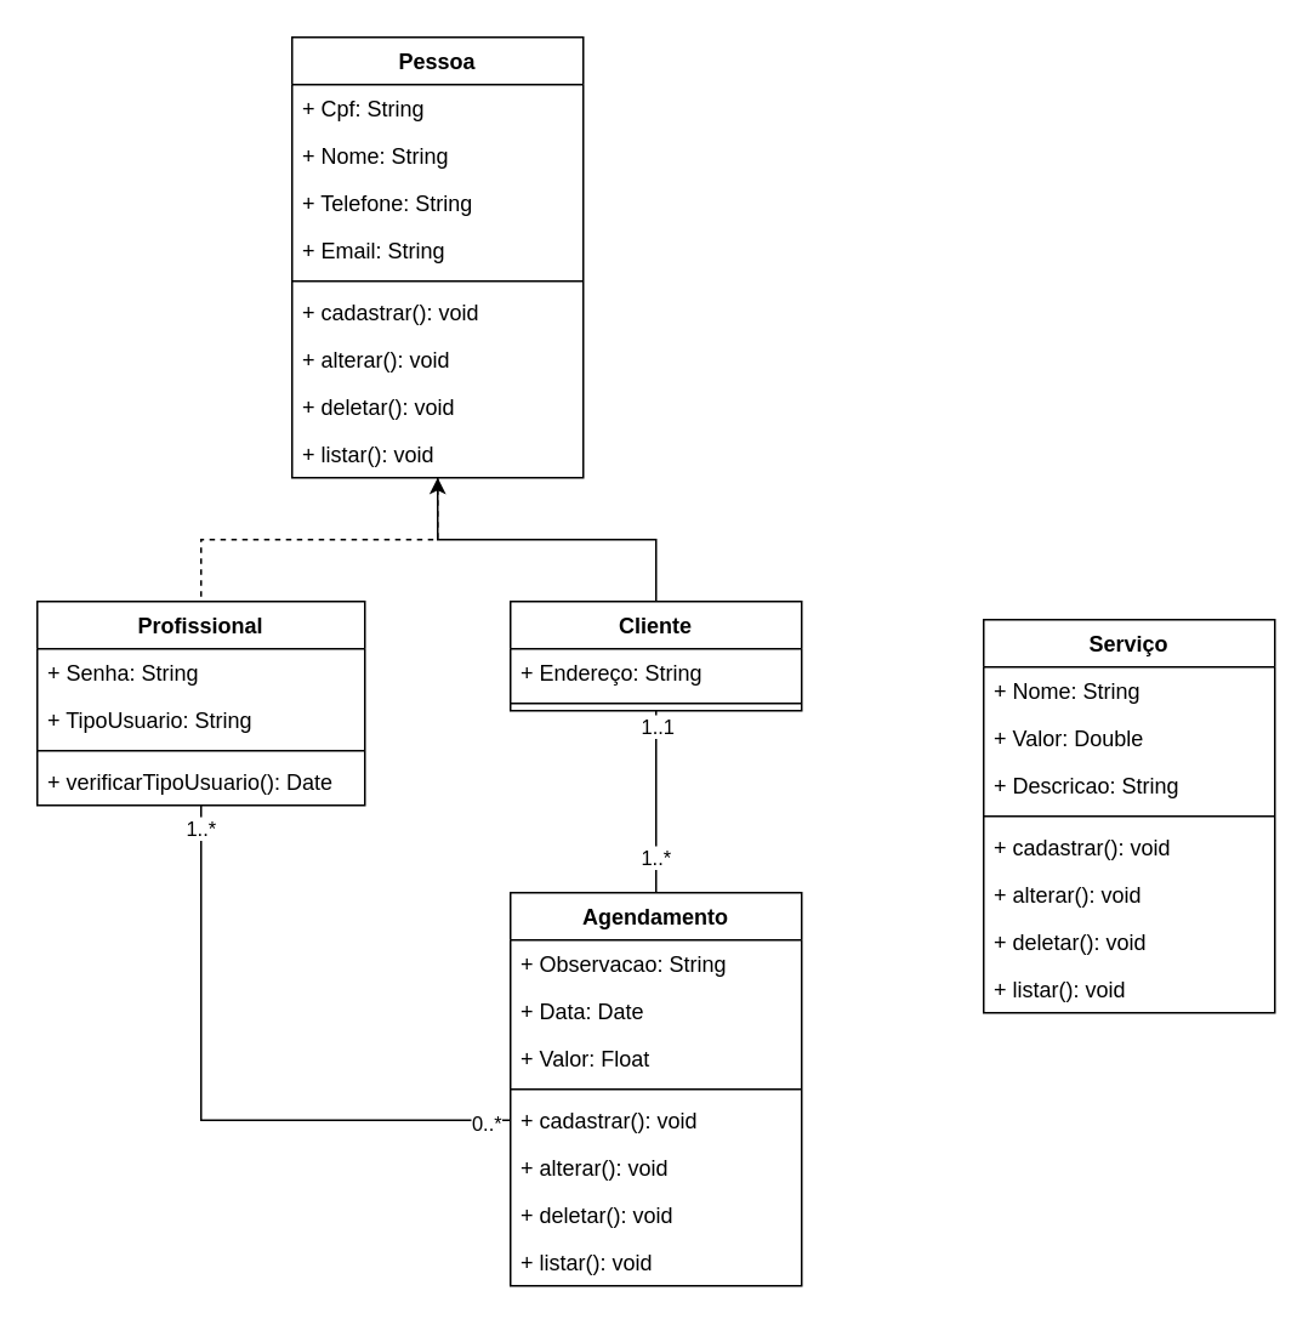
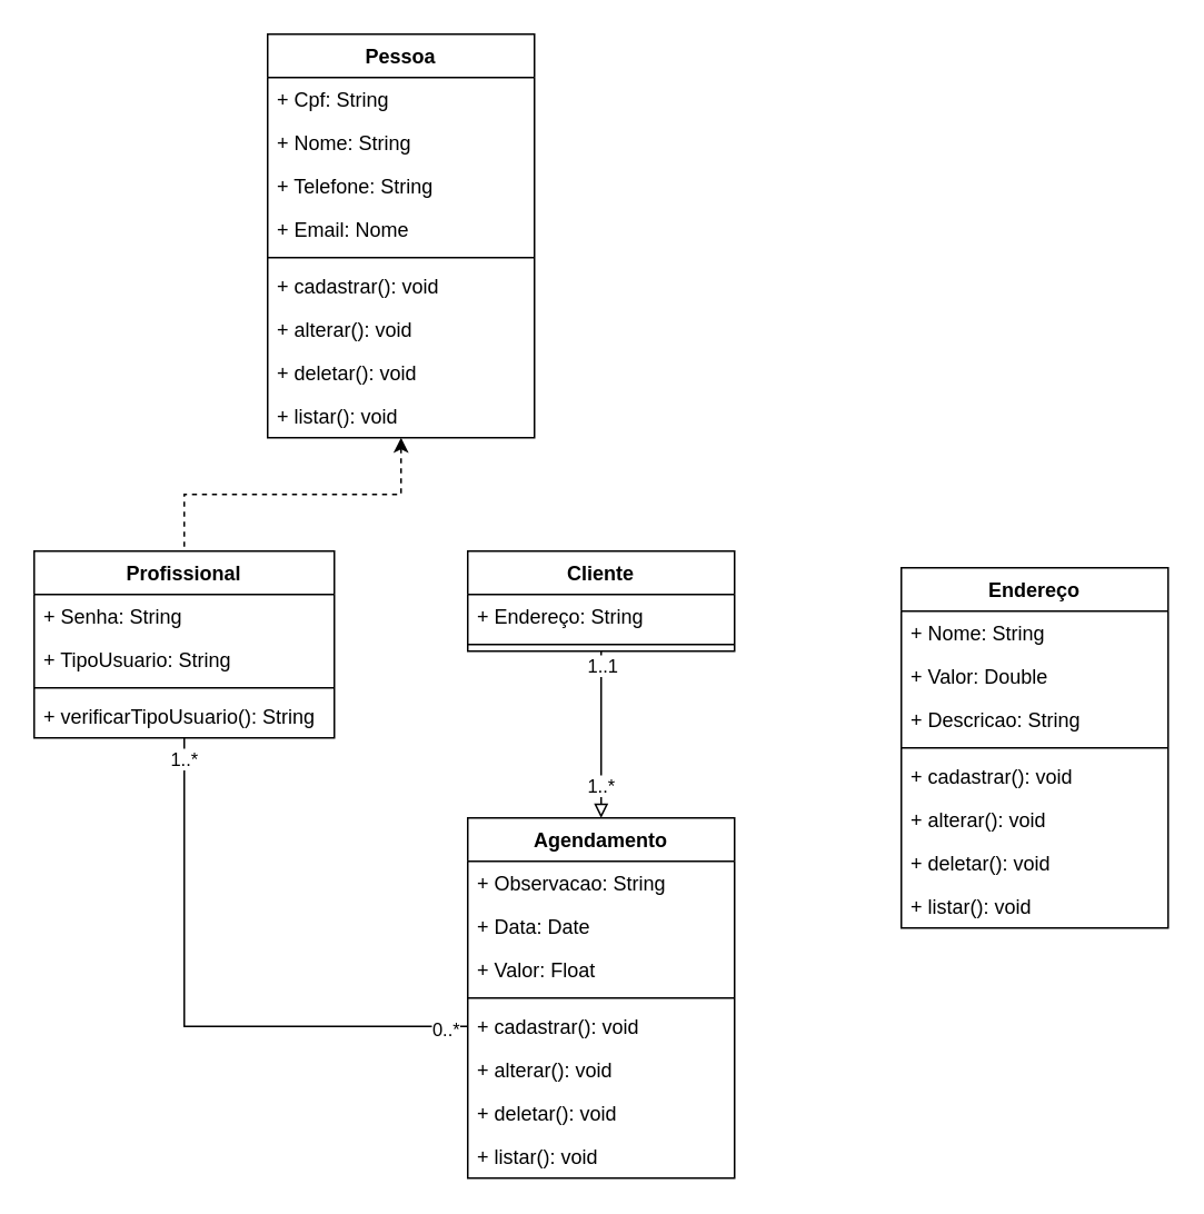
  <mxCell id="0" />
  <mxCell id="1" parent="0" />
  <mxCell id="2" value="1..*" style="edgeStyle=orthogonalEdgeStyle;rounded=0;orthogonalLoop=1;jettySize=auto;html=1;startArrow=none;startFill=0;endArrow=none;endFill=0;" parent="1" source="4" target="29" edge="1"><mxGeometry x="-0.924" relative="1" as="geometry"><mxPoint as="offset" /></mxGeometry></mxCell>
  <mxCell id="3" value="0..*" style="edgeLabel;html=1;align=center;verticalAlign=middle;resizable=0;points=[];" parent="2" vertex="1" connectable="0"><mxGeometry x="0.917" y="-1" relative="1" as="geometry"><mxPoint as="offset" /></mxGeometry></mxCell>
  <mxCell id="4" value="Profissional" style="swimlane;fontStyle=1;align=center;verticalAlign=top;childLayout=stackLayout;horizontal=1;startSize=26;horizontalStack=0;resizeParent=1;resizeParentMax=0;resizeLast=0;collapsible=1;marginBottom=0;fillColor=none;" parent="1" vertex="1"><mxGeometry x="20" y="330" width="180" height="112" as="geometry" /></mxCell>
  <mxCell id="5" value="+ Senha: String" style="text;strokeColor=none;fillColor=none;align=left;verticalAlign=top;spacingLeft=4;spacingRight=4;overflow=hidden;rotatable=0;points=[[0,0.5],[1,0.5]];portConstraint=eastwest;" parent="4" vertex="1"><mxGeometry y="26" width="180" height="26" as="geometry" /></mxCell>
  <mxCell id="6" value="+ TipoUsuario: String" style="text;strokeColor=none;fillColor=none;align=left;verticalAlign=top;spacingLeft=4;spacingRight=4;overflow=hidden;rotatable=0;points=[[0,0.5],[1,0.5]];portConstraint=eastwest;" parent="4" vertex="1"><mxGeometry y="52" width="180" height="26" as="geometry" /></mxCell>
  <mxCell id="7" value="" style="line;strokeWidth=1;fillColor=none;align=left;verticalAlign=middle;spacingTop=-1;spacingLeft=3;spacingRight=3;rotatable=0;labelPosition=right;points=[];portConstraint=eastwest;strokeColor=inherit;" parent="4" vertex="1"><mxGeometry y="78" width="180" height="8" as="geometry" /></mxCell>
- <mxCell id="8" value="+ verificarTipoUsuario(): Date" style="text;strokeColor=none;fillColor=none;align=left;verticalAlign=top;spacingLeft=4;spacingRight=4;overflow=hidden;rotatable=0;points=[[0,0.5],[1,0.5]];portConstraint=eastwest;" parent="4" vertex="1"><mxGeometry y="86" width="180" height="26" as="geometry" /></mxCell>
- <mxCell id="9" style="edgeStyle=orthogonalEdgeStyle;rounded=0;orthogonalLoop=1;jettySize=auto;html=1;startArrow=none;startFill=0;endArrow=none;endFill=0;entryX=0.5;entryY=0;entryDx=0;entryDy=0;" parent="1" source="12" target="24" edge="1"><mxGeometry relative="1" as="geometry" /></mxCell>
+ <mxCell id="8" value="+ verificarTipoUsuario(): String" style="text;strokeColor=none;fillColor=none;align=left;verticalAlign=top;spacingLeft=4;spacingRight=4;overflow=hidden;rotatable=0;points=[[0,0.5],[1,0.5]];portConstraint=eastwest;" parent="4" vertex="1"><mxGeometry y="86" width="180" height="26" as="geometry" /></mxCell>
+ <mxCell id="9" style="edgeStyle=orthogonalEdgeStyle;rounded=0;orthogonalLoop=1;jettySize=auto;html=1;startArrow=none;startFill=0;endArrow=block;endFill=0;entryX=0.5;entryY=0;entryDx=0;entryDy=0;" parent="1" source="12" target="24" edge="1"><mxGeometry relative="1" as="geometry" /></mxCell>
  <mxCell id="10" value="1..1" style="edgeLabel;html=1;align=center;verticalAlign=middle;resizable=0;points=[];" parent="9" vertex="1" connectable="0"><mxGeometry x="-0.863" y="2" relative="1" as="geometry"><mxPoint x="-2" y="1" as="offset" /></mxGeometry></mxCell>
  <mxCell id="11" value="1..*" style="edgeLabel;html=1;align=center;verticalAlign=middle;resizable=0;points=[];" parent="9" vertex="1" connectable="0"><mxGeometry x="0.806" y="-1" relative="1" as="geometry"><mxPoint y="-10" as="offset" /></mxGeometry></mxCell>
  <mxCell id="12" value="Cliente" style="swimlane;fontStyle=1;align=center;verticalAlign=top;childLayout=stackLayout;horizontal=1;startSize=26;horizontalStack=0;resizeParent=1;resizeParentMax=0;resizeLast=0;collapsible=1;marginBottom=0;fillColor=none;" parent="1" vertex="1"><mxGeometry x="280" y="330" width="160" height="60" as="geometry" /></mxCell>
  <mxCell id="13" value="+ Endereço: String" style="text;strokeColor=none;fillColor=none;align=left;verticalAlign=top;spacingLeft=4;spacingRight=4;overflow=hidden;rotatable=0;points=[[0,0.5],[1,0.5]];portConstraint=eastwest;" parent="12" vertex="1"><mxGeometry y="26" width="160" height="26" as="geometry" /></mxCell>
  <mxCell id="14" value="" style="line;strokeWidth=1;fillColor=none;align=left;verticalAlign=middle;spacingTop=-1;spacingLeft=3;spacingRight=3;rotatable=0;labelPosition=right;points=[];portConstraint=eastwest;strokeColor=inherit;" parent="12" vertex="1"><mxGeometry y="52" width="160" height="8" as="geometry" /></mxCell>
- <mxCell id="15" value="Serviço" style="swimlane;fontStyle=1;align=center;verticalAlign=top;childLayout=stackLayout;horizontal=1;startSize=26;horizontalStack=0;resizeParent=1;resizeParentMax=0;resizeLast=0;collapsible=1;marginBottom=0;fillColor=none;" parent="1" vertex="1"><mxGeometry x="540" y="340" width="160" height="216" as="geometry" /></mxCell>
+ <mxCell id="15" value="Endereço" style="swimlane;fontStyle=1;align=center;verticalAlign=top;childLayout=stackLayout;horizontal=1;startSize=26;horizontalStack=0;resizeParent=1;resizeParentMax=0;resizeLast=0;collapsible=1;marginBottom=0;fillColor=none;" parent="1" vertex="1"><mxGeometry x="540" y="340" width="160" height="216" as="geometry" /></mxCell>
  <mxCell id="16" value="+ Nome: String" style="text;strokeColor=none;fillColor=none;align=left;verticalAlign=top;spacingLeft=4;spacingRight=4;overflow=hidden;rotatable=0;points=[[0,0.5],[1,0.5]];portConstraint=eastwest;" parent="15" vertex="1"><mxGeometry y="26" width="160" height="26" as="geometry" /></mxCell>
  <mxCell id="17" value="+ Valor: Double" style="text;strokeColor=none;fillColor=none;align=left;verticalAlign=top;spacingLeft=4;spacingRight=4;overflow=hidden;rotatable=0;points=[[0,0.5],[1,0.5]];portConstraint=eastwest;" parent="15" vertex="1"><mxGeometry y="52" width="160" height="26" as="geometry" /></mxCell>
  <mxCell id="18" value="+ Descricao: String" style="text;strokeColor=none;fillColor=none;align=left;verticalAlign=top;spacingLeft=4;spacingRight=4;overflow=hidden;rotatable=0;points=[[0,0.5],[1,0.5]];portConstraint=eastwest;" parent="15" vertex="1"><mxGeometry y="78" width="160" height="26" as="geometry" /></mxCell>
  <mxCell id="19" value="" style="line;strokeWidth=1;fillColor=none;align=left;verticalAlign=middle;spacingTop=-1;spacingLeft=3;spacingRight=3;rotatable=0;labelPosition=right;points=[];portConstraint=eastwest;strokeColor=inherit;" parent="15" vertex="1"><mxGeometry y="104" width="160" height="8" as="geometry" /></mxCell>
  <mxCell id="20" value="+ cadastrar(): void" style="text;strokeColor=none;fillColor=none;align=left;verticalAlign=top;spacingLeft=4;spacingRight=4;overflow=hidden;rotatable=0;points=[[0,0.5],[1,0.5]];portConstraint=eastwest;" parent="15" vertex="1"><mxGeometry y="112" width="160" height="26" as="geometry" /></mxCell>
  <mxCell id="21" value="+ alterar(): void" style="text;strokeColor=none;fillColor=none;align=left;verticalAlign=top;spacingLeft=4;spacingRight=4;overflow=hidden;rotatable=0;points=[[0,0.5],[1,0.5]];portConstraint=eastwest;" parent="15" vertex="1"><mxGeometry y="138" width="160" height="26" as="geometry" /></mxCell>
  <mxCell id="22" value="+ deletar(): void" style="text;strokeColor=none;fillColor=none;align=left;verticalAlign=top;spacingLeft=4;spacingRight=4;overflow=hidden;rotatable=0;points=[[0,0.5],[1,0.5]];portConstraint=eastwest;" parent="15" vertex="1"><mxGeometry y="164" width="160" height="26" as="geometry" /></mxCell>
  <mxCell id="23" value="+ listar(): void" style="text;strokeColor=none;fillColor=none;align=left;verticalAlign=top;spacingLeft=4;spacingRight=4;overflow=hidden;rotatable=0;points=[[0,0.5],[1,0.5]];portConstraint=eastwest;" parent="15" vertex="1"><mxGeometry y="190" width="160" height="26" as="geometry" /></mxCell>
  <mxCell id="24" value="Agendamento" style="swimlane;fontStyle=1;align=center;verticalAlign=top;childLayout=stackLayout;horizontal=1;startSize=26;horizontalStack=0;resizeParent=1;resizeParentMax=0;resizeLast=0;collapsible=1;marginBottom=0;fillColor=none;" parent="1" vertex="1"><mxGeometry x="280" y="490" width="160" height="216" as="geometry" /></mxCell>
  <mxCell id="25" value="+ Observacao: String" style="text;strokeColor=none;fillColor=none;align=left;verticalAlign=top;spacingLeft=4;spacingRight=4;overflow=hidden;rotatable=0;points=[[0,0.5],[1,0.5]];portConstraint=eastwest;" parent="24" vertex="1"><mxGeometry y="26" width="160" height="26" as="geometry" /></mxCell>
  <mxCell id="26" value="+ Data: Date" style="text;strokeColor=none;fillColor=none;align=left;verticalAlign=top;spacingLeft=4;spacingRight=4;overflow=hidden;rotatable=0;points=[[0,0.5],[1,0.5]];portConstraint=eastwest;" parent="24" vertex="1"><mxGeometry y="52" width="160" height="26" as="geometry" /></mxCell>
  <mxCell id="27" value="+ Valor: Float" style="text;strokeColor=none;fillColor=none;align=left;verticalAlign=top;spacingLeft=4;spacingRight=4;overflow=hidden;rotatable=0;points=[[0,0.5],[1,0.5]];portConstraint=eastwest;" parent="24" vertex="1"><mxGeometry y="78" width="160" height="26" as="geometry" /></mxCell>
  <mxCell id="28" value="" style="line;strokeWidth=1;fillColor=none;align=left;verticalAlign=middle;spacingTop=-1;spacingLeft=3;spacingRight=3;rotatable=0;labelPosition=right;points=[];portConstraint=eastwest;strokeColor=inherit;" parent="24" vertex="1"><mxGeometry y="104" width="160" height="8" as="geometry" /></mxCell>
  <mxCell id="29" value="+ cadastrar(): void" style="text;strokeColor=none;fillColor=none;align=left;verticalAlign=top;spacingLeft=4;spacingRight=4;overflow=hidden;rotatable=0;points=[[0,0.5],[1,0.5]];portConstraint=eastwest;" parent="24" vertex="1"><mxGeometry y="112" width="160" height="26" as="geometry" /></mxCell>
  <mxCell id="30" value="+ alterar(): void" style="text;strokeColor=none;fillColor=none;align=left;verticalAlign=top;spacingLeft=4;spacingRight=4;overflow=hidden;rotatable=0;points=[[0,0.5],[1,0.5]];portConstraint=eastwest;" parent="24" vertex="1"><mxGeometry y="138" width="160" height="26" as="geometry" /></mxCell>
  <mxCell id="31" value="+ deletar(): void" style="text;strokeColor=none;fillColor=none;align=left;verticalAlign=top;spacingLeft=4;spacingRight=4;overflow=hidden;rotatable=0;points=[[0,0.5],[1,0.5]];portConstraint=eastwest;" parent="24" vertex="1"><mxGeometry y="164" width="160" height="26" as="geometry" /></mxCell>
  <mxCell id="32" value="+ listar(): void" style="text;strokeColor=none;fillColor=none;align=left;verticalAlign=top;spacingLeft=4;spacingRight=4;overflow=hidden;rotatable=0;points=[[0,0.5],[1,0.5]];portConstraint=eastwest;" parent="24" vertex="1"><mxGeometry y="190" width="160" height="26" as="geometry" /></mxCell>
- <mxCell id="33" style="edgeStyle=orthogonalEdgeStyle;rounded=0;orthogonalLoop=1;jettySize=auto;html=1;entryX=0.5;entryY=0;entryDx=0;entryDy=0;endArrow=none;endFill=0;" parent="1" source="35" target="12" edge="1"><mxGeometry relative="1" as="geometry" /></mxCell>
  <mxCell id="34" style="edgeStyle=orthogonalEdgeStyle;rounded=0;orthogonalLoop=1;jettySize=auto;html=1;endArrow=none;endFill=0;startArrow=classic;startFill=1;dashed=1;" parent="1" source="35" target="4" edge="1"><mxGeometry relative="1" as="geometry" /></mxCell>
  <mxCell id="35" value="Pessoa" style="swimlane;fontStyle=1;align=center;verticalAlign=top;childLayout=stackLayout;horizontal=1;startSize=26;horizontalStack=0;resizeParent=1;resizeParentMax=0;resizeLast=0;collapsible=1;marginBottom=0;fillColor=none;" parent="1" vertex="1"><mxGeometry x="160" y="20" width="160" height="242" as="geometry" /></mxCell>
  <mxCell id="36" value="+ Cpf: String" style="text;strokeColor=none;fillColor=none;align=left;verticalAlign=top;spacingLeft=4;spacingRight=4;overflow=hidden;rotatable=0;points=[[0,0.5],[1,0.5]];portConstraint=eastwest;" parent="35" vertex="1"><mxGeometry y="26" width="160" height="26" as="geometry" /></mxCell>
  <mxCell id="37" value="+ Nome: String" style="text;strokeColor=none;fillColor=none;align=left;verticalAlign=top;spacingLeft=4;spacingRight=4;overflow=hidden;rotatable=0;points=[[0,0.5],[1,0.5]];portConstraint=eastwest;" parent="35" vertex="1"><mxGeometry y="52" width="160" height="26" as="geometry" /></mxCell>
  <mxCell id="38" value="+ Telefone: String" style="text;strokeColor=none;fillColor=none;align=left;verticalAlign=top;spacingLeft=4;spacingRight=4;overflow=hidden;rotatable=0;points=[[0,0.5],[1,0.5]];portConstraint=eastwest;" parent="35" vertex="1"><mxGeometry y="78" width="160" height="26" as="geometry" /></mxCell>
- <mxCell id="39" value="+ Email: String" style="text;strokeColor=none;fillColor=none;align=left;verticalAlign=top;spacingLeft=4;spacingRight=4;overflow=hidden;rotatable=0;points=[[0,0.5],[1,0.5]];portConstraint=eastwest;" parent="35" vertex="1"><mxGeometry y="104" width="160" height="26" as="geometry" /></mxCell>
+ <mxCell id="39" value="+ Email: Nome" style="text;strokeColor=none;fillColor=none;align=left;verticalAlign=top;spacingLeft=4;spacingRight=4;overflow=hidden;rotatable=0;points=[[0,0.5],[1,0.5]];portConstraint=eastwest;" parent="35" vertex="1"><mxGeometry y="104" width="160" height="26" as="geometry" /></mxCell>
  <mxCell id="40" value="" style="line;strokeWidth=1;fillColor=none;align=left;verticalAlign=middle;spacingTop=-1;spacingLeft=3;spacingRight=3;rotatable=0;labelPosition=right;points=[];portConstraint=eastwest;strokeColor=inherit;" parent="35" vertex="1"><mxGeometry y="130" width="160" height="8" as="geometry" /></mxCell>
  <mxCell id="41" value="+ cadastrar(): void" style="text;strokeColor=none;fillColor=none;align=left;verticalAlign=top;spacingLeft=4;spacingRight=4;overflow=hidden;rotatable=0;points=[[0,0.5],[1,0.5]];portConstraint=eastwest;" parent="35" vertex="1"><mxGeometry y="138" width="160" height="26" as="geometry" /></mxCell>
  <mxCell id="42" value="+ alterar(): void" style="text;strokeColor=none;fillColor=none;align=left;verticalAlign=top;spacingLeft=4;spacingRight=4;overflow=hidden;rotatable=0;points=[[0,0.5],[1,0.5]];portConstraint=eastwest;" parent="35" vertex="1"><mxGeometry y="164" width="160" height="26" as="geometry" /></mxCell>
  <mxCell id="43" value="+ deletar(): void" style="text;strokeColor=none;fillColor=none;align=left;verticalAlign=top;spacingLeft=4;spacingRight=4;overflow=hidden;rotatable=0;points=[[0,0.5],[1,0.5]];portConstraint=eastwest;" parent="35" vertex="1"><mxGeometry y="190" width="160" height="26" as="geometry" /></mxCell>
  <mxCell id="44" value="+ listar(): void" style="text;strokeColor=none;fillColor=none;align=left;verticalAlign=top;spacingLeft=4;spacingRight=4;overflow=hidden;rotatable=0;points=[[0,0.5],[1,0.5]];portConstraint=eastwest;" parent="35" vertex="1"><mxGeometry y="216" width="160" height="26" as="geometry" /></mxCell>
